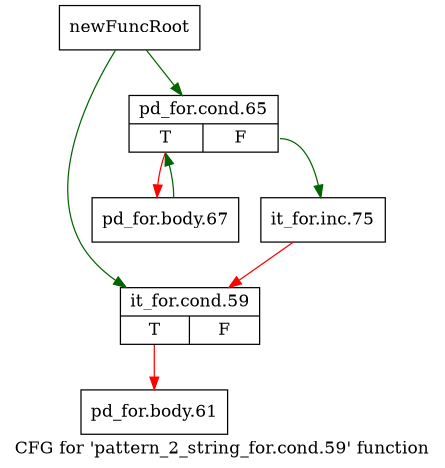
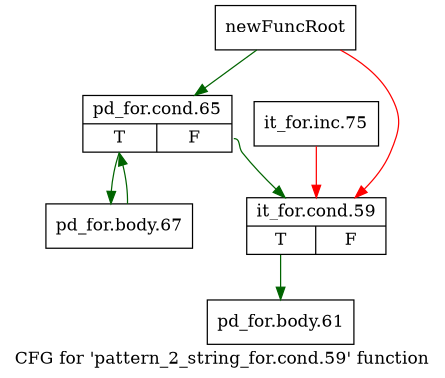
  digraph {
    label="CFG for 'pattern_2_string_for.cond.59' function"
    node [shape=record]
    edge [color=darkgreen]
    n1 [label="{newFuncRoot}"]
    n2 [label="{it_for.cond.59|{<s0>T|<s1>F}}"]
    n3 [label="{pd_for.cond.65|{<s0>T|<s1>F}}"]
    n4 [label="{pd_for.body.61}"]
    n5 [label="{pd_for.body.67}"]
    n6 [label="{it_for.inc.75}"]
-   n1 -> n2
+   n1 -> n2 [color=red]
    n1 -> n3
-   n2 -> n4 [color=red tailport=s0]
-   n3 -> n5 [color=red tailport=s0]
-   n3 -> n6 [tailport=s1]
+   n2 -> n4 [tailport=s0]
+   n3 -> n5 [tailport=s0]
+   n3 -> n2 [tailport=s1]
    n5 -> n3
    n6 -> n2 [color=red]
  }
